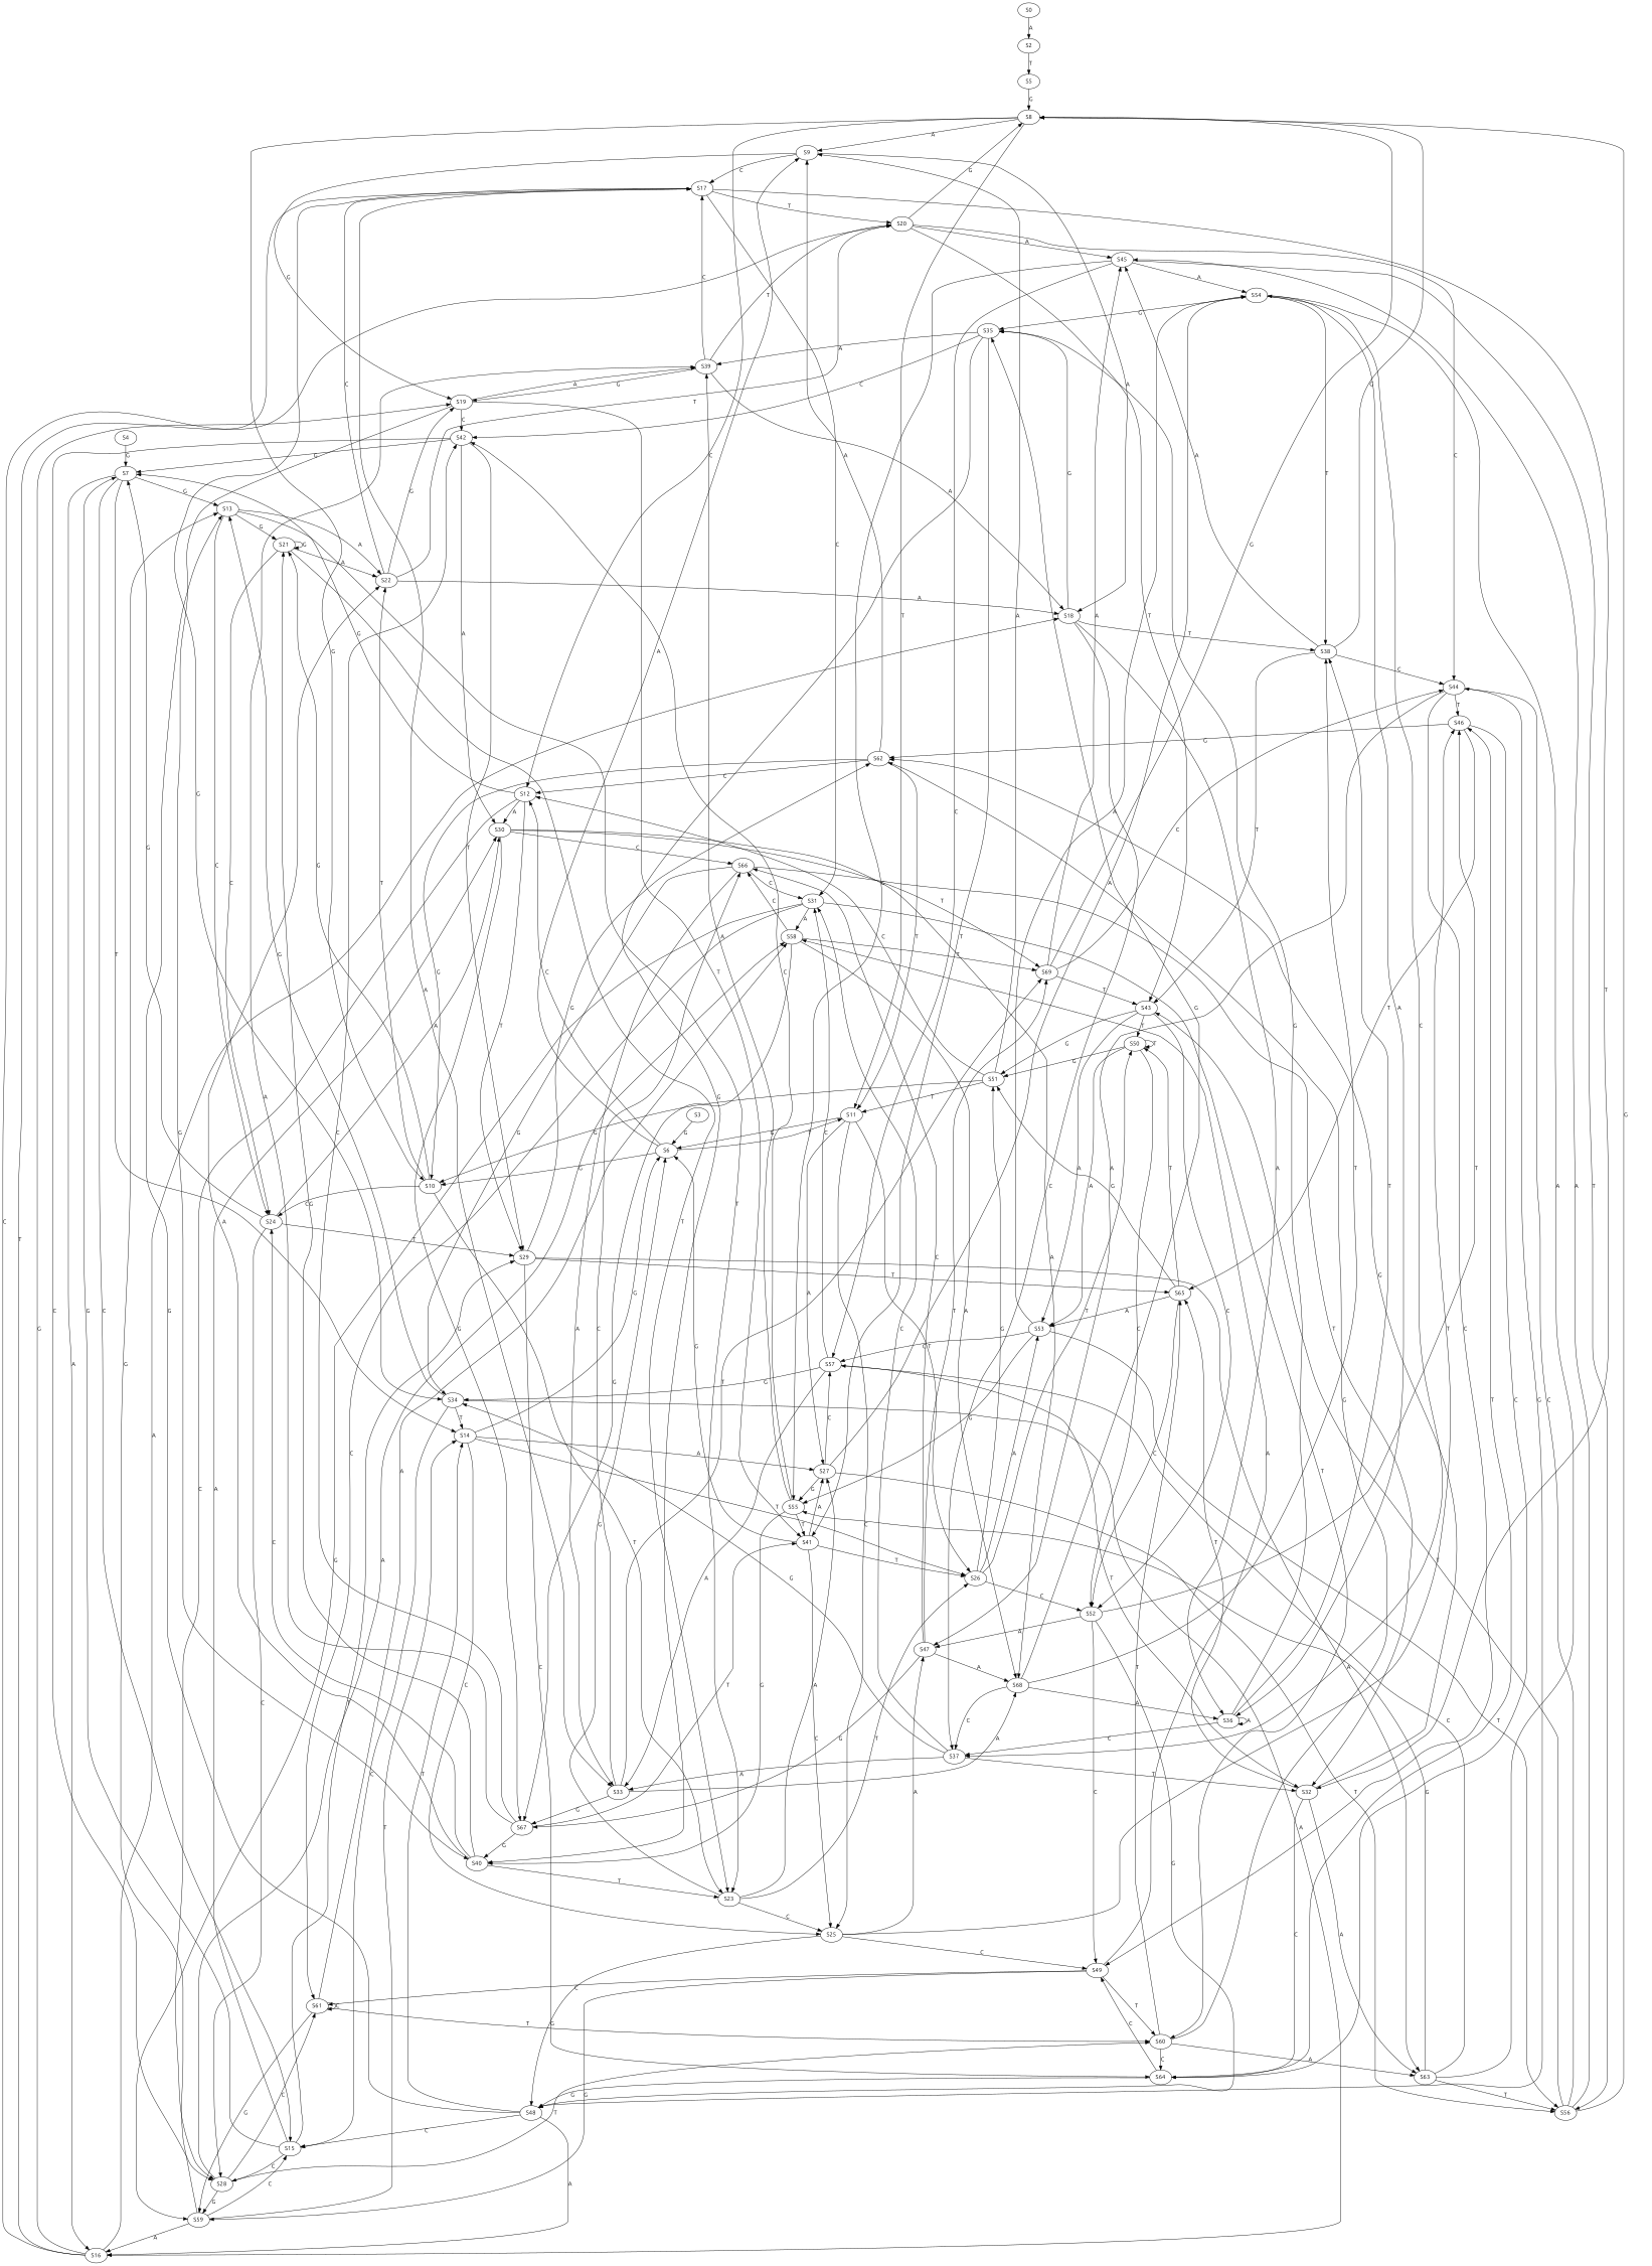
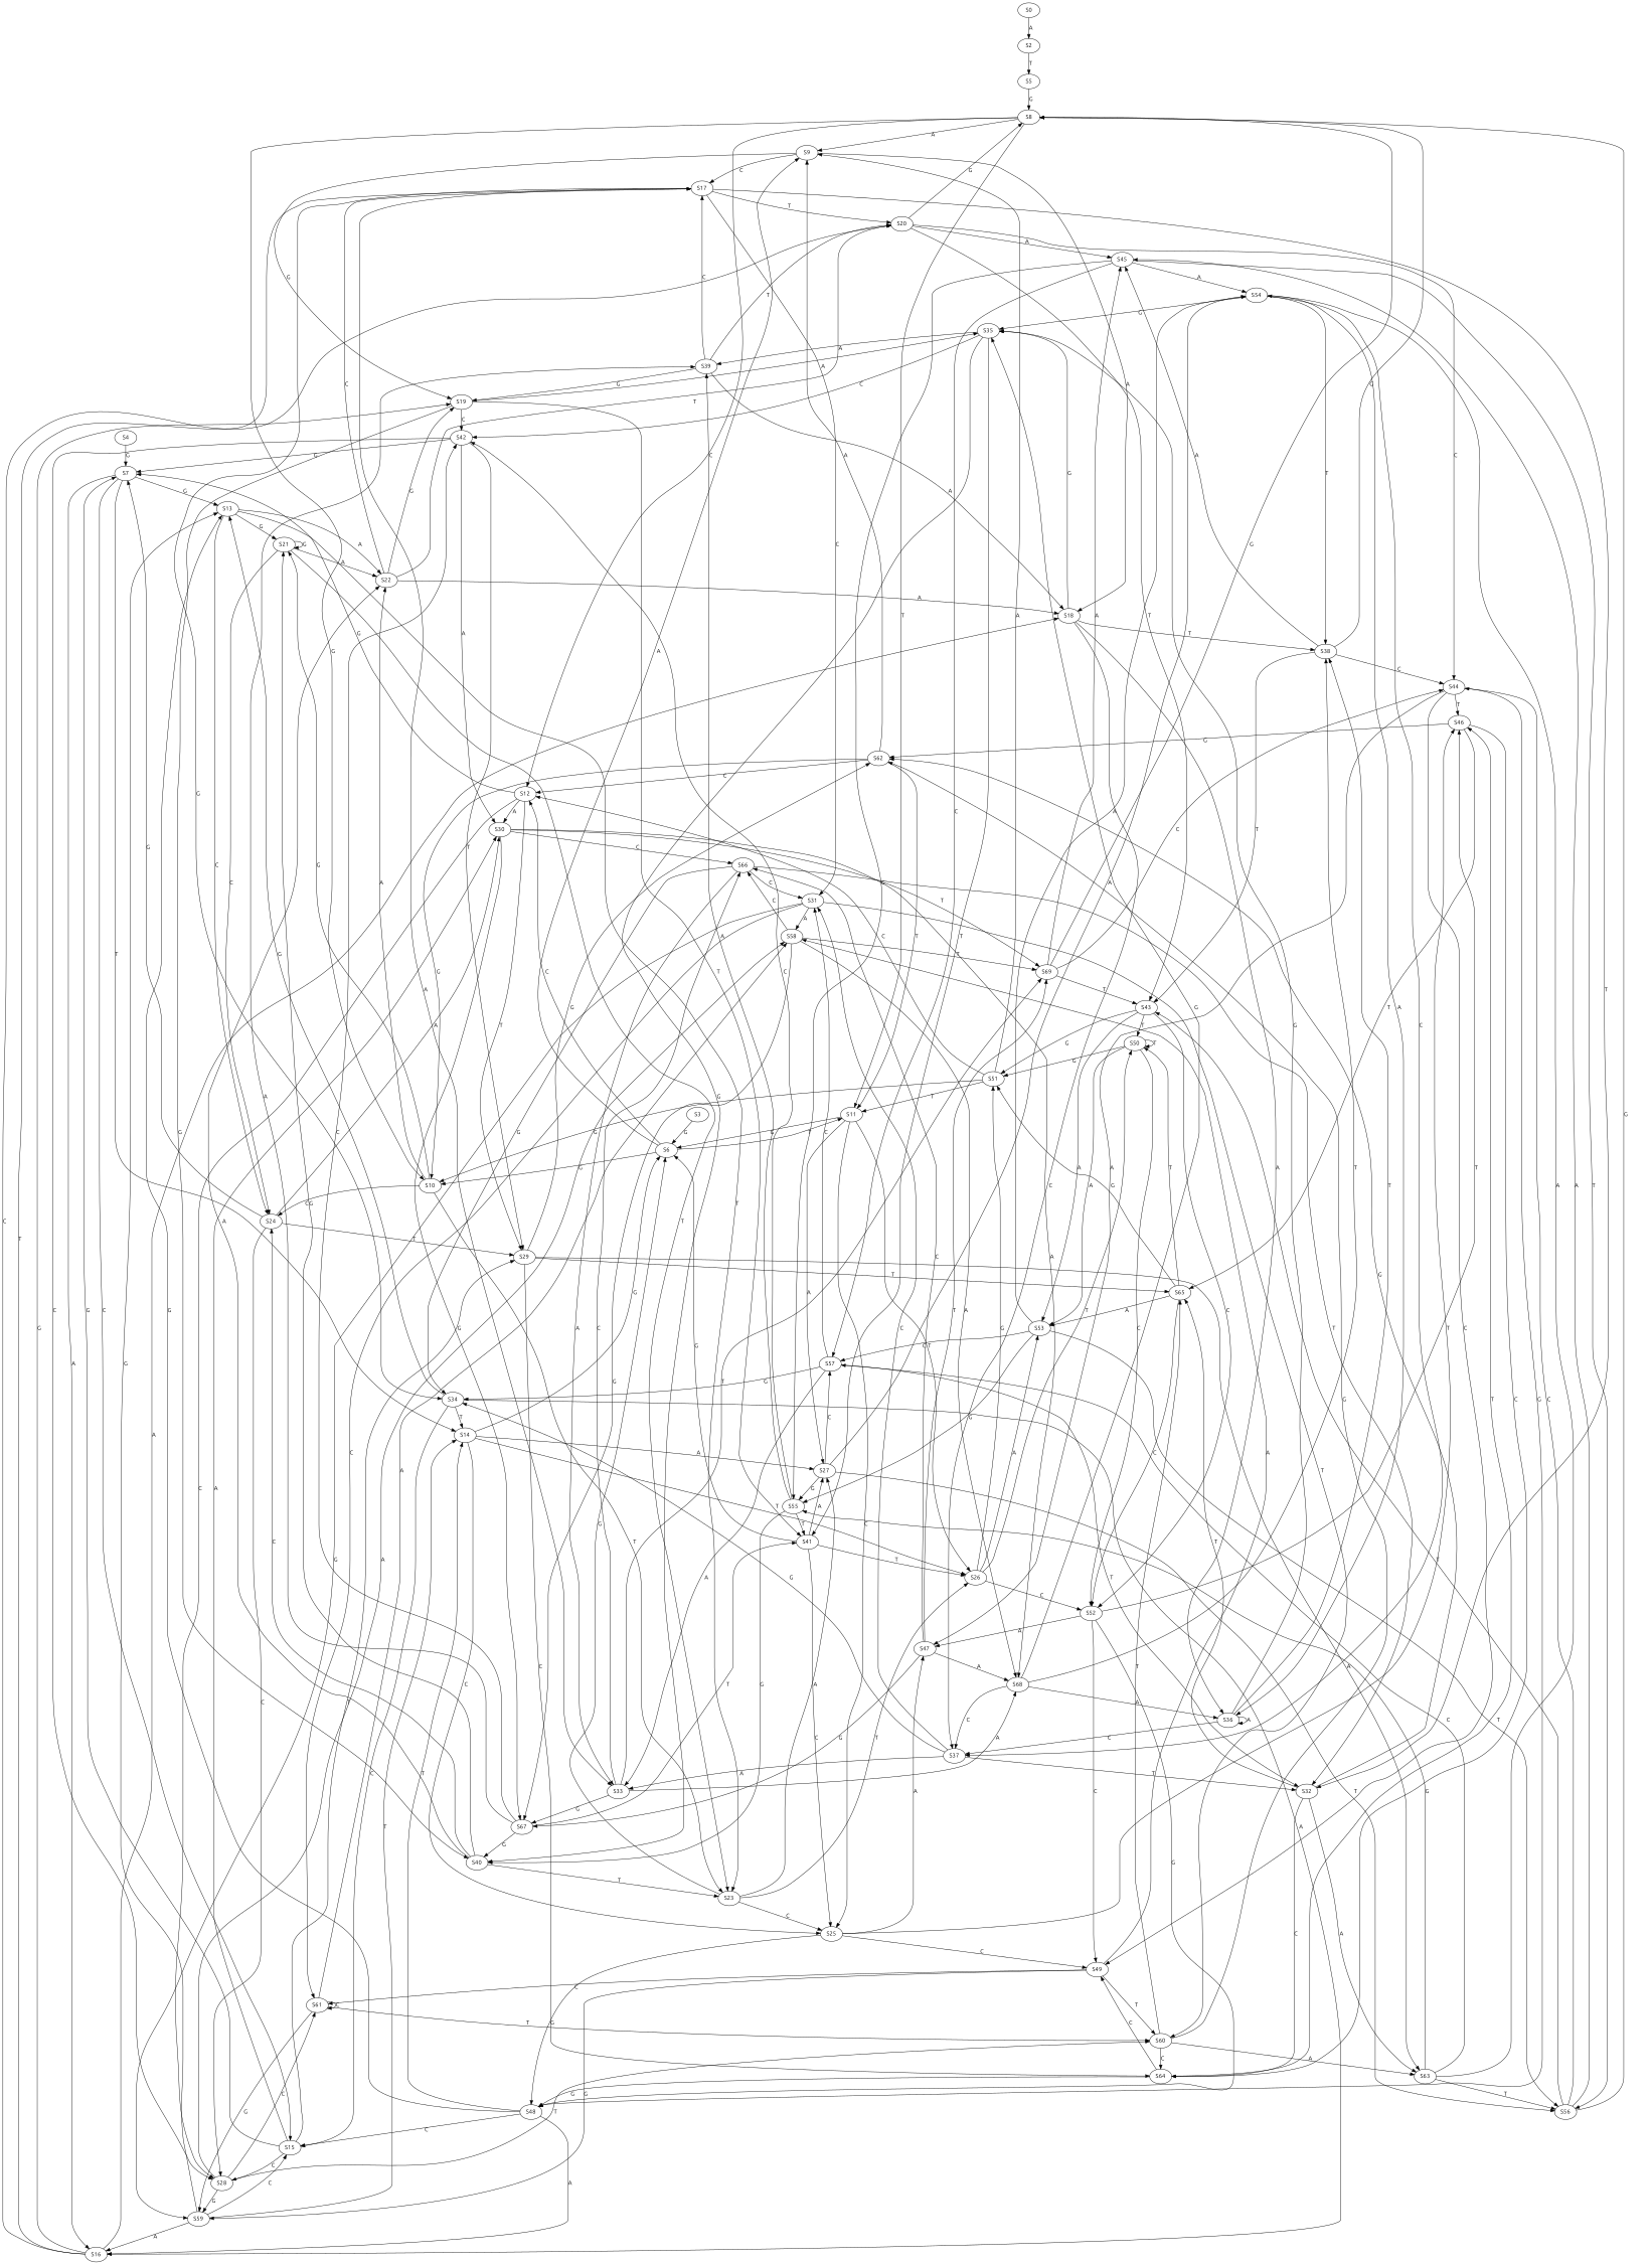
  strict digraph {
    fontname=Ubuntu
    node [fontname=Ubuntu]
    edge [fontname=Ubuntu]
    S0
    S2
    S5
    S3
    S6
    S4
    S7
    S8
    S9
    S10
    S11
    S12
    S13
    S14
    S15
    S16
    S17
    S18
    S19
    S21
    S22
    S23
    S24
    S25
    S26
    S27
    S28
    S29
    S30
    S20
    S31
    S32
    S33
    S34
    S35
    S36
    S37
    S38
    S39
    S40
    S41
    S42
    S43
    S44
    S45
    S46
    S47
    S48
    S49
    S50
    S51
    S52
    S53
    S54
    S55
    S56
    S57
    S58
    S59
    S60
    S61
    S62
    S63
    S64
    S65
    S66
    S67
    S68
    S69
    S0 -> S2 [label=A]
    S2 -> S5 [label=T]
    S5 -> S8 [label=G]
    S3 -> S6 [label=G]
    S6 -> S9 [label=A]
    S6 -> S10 [label=G]
    S6 -> S11 [label=T]
    S6 -> S12 [label=C]
    S4 -> S7 [label=G]
    S7 -> S13 [label=G]
    S7 -> S14 [label=T]
    S7 -> S15 [label=C]
    S7 -> S16 [label=A]
    S8 -> S9 [label=A]
    S8 -> S10 [label=G]
    S8 -> S11 [label=T]
    S8 -> S12 [label=C]
    S9 -> S17 [label=C]
    S9 -> S18 [label=A]
    S9 -> S19 [label=G]
    S10 -> S21 [label=G]
-   S10 -> S22 [label=T]
+   S10 -> S22 [label=A]
    S10 -> S23 [label=T]
    S10 -> S24 [label=C]
    S11 -> S6 [label=G]
    S11 -> S25 [label=C]
    S11 -> S26 [label=T]
    S11 -> S27 [label=A]
    S12 -> S7 [label=G]
    S12 -> S28 [label=C]
    S12 -> S29 [label=T]
    S12 -> S30 [label=A]
    S13 -> S21 [label=G]
    S13 -> S22 [label=A]
    S13 -> S23 [label=T]
    S13 -> S24 [label=C]
    S14 -> S6 [label=G]
    S14 -> S25 [label=C]
    S14 -> S26 [label=T]
    S14 -> S27 [label=A]
    S15 -> S7 [label=G]
    S15 -> S28 [label=C]
    S15 -> S29 [label=T]
    S15 -> S30 [label=A]
    S16 -> S17 [label=C]
    S16 -> S18 [label=A]
    S16 -> S19 [label=G]
    S16 -> S20 [label=T]
    S17 -> S20 [label=T]
    S17 -> S31 [label=C]
    S17 -> S32 [label=T]
    S17 -> S33 [label=A]
    S17 -> S34 [label=G]
    S18 -> S35 [label=G]
    S18 -> S36 [label=A]
    S18 -> S37 [label=C]
    S18 -> S38 [label=T]
-   S19 -> S39 [label=A]
+   S19 -> S35 [label=A]
    S19 -> S40 [label=G]
    S19 -> S41 [label=T]
    S19 -> S42 [label=C]
    S21 -> S21 [label=G]
    S21 -> S22 [label=A]
    S21 -> S23 [label=T]
    S21 -> S24 [label=C]
    S22 -> S17 [label=C]
    S22 -> S18 [label=A]
    S22 -> S19 [label=G]
    S22 -> S20 [label=T]
    S23 -> S6 [label=G]
    S23 -> S25 [label=C]
    S23 -> S26 [label=T]
    S23 -> S27 [label=A]
    S24 -> S7 [label=G]
    S24 -> S28 [label=C]
    S24 -> S29 [label=T]
    S24 -> S30 [label=A]
    S25 -> S46 [label=T]
    S25 -> S47 [label=A]
    S25 -> S48 [label=G]
    S25 -> S49 [label=C]
    S26 -> S50 [label=T]
    S26 -> S51 [label=G]
    S26 -> S52 [label=C]
    S26 -> S53 [label=A]
    S27 -> S54 [label=A]
    S27 -> S55 [label=G]
    S27 -> S56 [label=T]
    S27 -> S57 [label=C]
    S28 -> S58 [label=A]
    S28 -> S59 [label=G]
    S28 -> S60 [label=T]
    S28 -> S61 [label=C]
    S29 -> S62 [label=G]
    S29 -> S63 [label=A]
    S29 -> S64 [label=C]
    S29 -> S65 [label=T]
    S30 -> S66 [label=C]
    S30 -> S67 [label=G]
    S30 -> S68 [label=A]
    S30 -> S69 [label=T]
    S20 -> S8 [label=G]
    S20 -> S43 [label=T]
    S20 -> S44 [label=C]
    S20 -> S45 [label=A]
    S31 -> S58 [label=A]
    S31 -> S59 [label=G]
    S31 -> S60 [label=T]
    S31 -> S61 [label=C]
    S32 -> S62 [label=G]
    S32 -> S63 [label=A]
    S32 -> S64 [label=C]
    S32 -> S65 [label=T]
    S33 -> S66 [label=C]
    S33 -> S67 [label=G]
    S33 -> S68 [label=A]
    S33 -> S69 [label=T]
    S34 -> S13 [label=G]
    S34 -> S14 [label=T]
    S34 -> S15 [label=C]
    S34 -> S16 [label=A]
    S35 -> S39 [label=A]
    S35 -> S40 [label=G]
    S35 -> S41 [label=T]
    S35 -> S42 [label=C]
    S36 -> S35 [label=G]
    S36 -> S36 [label=A]
    S36 -> S37 [label=C]
    S36 -> S38 [label=T]
    S37 -> S31 [label=C]
    S37 -> S32 [label=T]
    S37 -> S33 [label=A]
    S37 -> S34 [label=G]
    S38 -> S8 [label=G]
    S38 -> S43 [label=T]
    S38 -> S44 [label=C]
    S38 -> S45 [label=A]
    S39 -> S17 [label=C]
    S39 -> S18 [label=A]
    S39 -> S19 [label=G]
    S39 -> S20 [label=T]
    S40 -> S21 [label=G]
    S40 -> S22 [label=A]
    S40 -> S23 [label=T]
    S40 -> S24 [label=C]
    S41 -> S6 [label=G]
    S41 -> S25 [label=C]
    S41 -> S26 [label=T]
    S41 -> S27 [label=A]
    S42 -> S7 [label=G]
    S42 -> S28 [label=C]
    S42 -> S29 [label=T]
    S42 -> S30 [label=A]
    S43 -> S50 [label=T]
    S43 -> S51 [label=G]
    S43 -> S52 [label=C]
    S43 -> S53 [label=A]
    S44 -> S46 [label=T]
    S44 -> S47 [label=A]
    S44 -> S48 [label=G]
    S44 -> S49 [label=C]
    S45 -> S54 [label=A]
    S45 -> S55 [label=G]
    S45 -> S56 [label=T]
    S45 -> S57 [label=C]
    S46 -> S62 [label=G]
    S46 -> S64 [label=C]
    S46 -> S65 [label=T]
    S47 -> S66 [label=C]
    S47 -> S67 [label=G]
    S47 -> S68 [label=A]
    S47 -> S69 [label=T]
    S48 -> S13 [label=G]
    S48 -> S14 [label=T]
    S48 -> S15 [label=C]
    S48 -> S16 [label=A]
    S49 -> S58 [label=A]
    S49 -> S59 [label=G]
    S49 -> S60 [label=T]
    S49 -> S61 [label=C]
    S50 -> S50 [label=T]
    S50 -> S51 [label=G]
    S50 -> S52 [label=C]
    S50 -> S53 [label=A]
    S51 -> S9 [label=A]
    S51 -> S10 [label=G]
    S51 -> S11 [label=T]
    S51 -> S12 [label=C]
    S52 -> S46 [label=T]
    S52 -> S47 [label=A]
    S52 -> S48 [label=G]
    S52 -> S49 [label=C]
    S53 -> S54 [label=A]
    S53 -> S55 [label=G]
    S53 -> S56 [label=T]
    S53 -> S57 [label=C]
    S54 -> S35 [label=G]
    S54 -> S36 [label=A]
    S54 -> S37 [label=C]
    S54 -> S38 [label=T]
    S55 -> S39 [label=A]
    S55 -> S40 [label=G]
    S55 -> S41 [label=T]
    S55 -> S42 [label=C]
    S56 -> S8 [label=G]
    S56 -> S43 [label=T]
    S56 -> S44 [label=C]
    S56 -> S45 [label=A]
    S57 -> S31 [label=C]
    S57 -> S32 [label=T]
    S57 -> S33 [label=A]
    S57 -> S34 [label=G]
    S58 -> S66 [label=C]
    S58 -> S67 [label=G]
    S58 -> S68 [label=A]
    S58 -> S69 [label=T]
    S59 -> S13 [label=G]
    S59 -> S14 [label=T]
    S59 -> S15 [label=C]
    S59 -> S16 [label=A]
    S60 -> S62 [label=G]
    S60 -> S63 [label=A]
    S60 -> S64 [label=C]
    S60 -> S65 [label=T]
    S61 -> S58 [label=A]
    S61 -> S59 [label=G]
    S61 -> S60 [label=T]
    S61 -> S61 [label=C]
    S62 -> S9 [label=A]
    S62 -> S10 [label=G]
    S62 -> S11 [label=T]
    S62 -> S12 [label=C]
    S63 -> S54 [label=A]
    S63 -> S55 [label=G]
    S63 -> S56 [label=T]
    S63 -> S57 [label=C]
    S64 -> S46 [label=T]
    S64 -> S48 [label=G]
    S64 -> S49 [label=C]
    S65 -> S50 [label=T]
    S65 -> S51 [label=G]
    S65 -> S52 [label=C]
    S65 -> S53 [label=A]
    S66 -> S31 [label=C]
    S66 -> S32 [label=T]
    S66 -> S33 [label=A]
    S66 -> S34 [label=G]
    S67 -> S39 [label=A]
    S67 -> S40 [label=G]
    S67 -> S41 [label=T]
    S67 -> S42 [label=C]
    S68 -> S35 [label=G]
    S68 -> S36 [label=A]
    S68 -> S37 [label=C]
    S68 -> S38 [label=T]
    S69 -> S8 [label=G]
    S69 -> S43 [label=T]
    S69 -> S44 [label=C]
    S69 -> S45 [label=A]
  }
